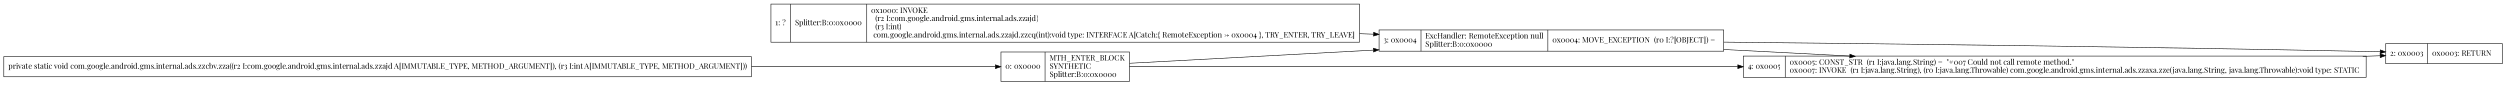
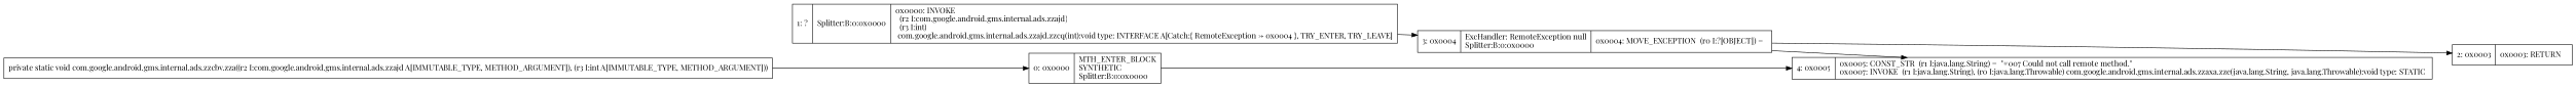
  digraph {
    fontname="Playfair Display"
    rankdir=LR
    node [fontname="Playfair Display" shape=record]
    edge [fontname="Playfair Display"]
    n1 [label="{0\:\ 0x0000|MTH_ENTER_BLOCK\lSYNTHETIC\lSplitter:B:0:0x0000\l}"]
    n2 [label="{3\:\ 0x0004|ExcHandler: RemoteException null\lSplitter:B:0:0x0000\l|0x0004: MOVE_EXCEPTION  (r0 I:?[OBJECT]) =  \l}"]
    n3 [label="{4\:\ 0x0005|0x0005: CONST_STR  (r1 I:java.lang.String) =  \"#007 Could not call remote method.\" \l0x0007: INVOKE  (r1 I:java.lang.String), (r0 I:java.lang.Throwable) com.google.android.gms.internal.ads.zzaxa.zze(java.lang.String, java.lang.Throwable):void type: STATIC \l}"]
-   n4 [label="{1\:\ ?|Splitter:B:0:0x0000\l|0x1000: INVOKE  \l  (r2 I:com.google.android.gms.internal.ads.zzajd)\l  (r3 I:int)\l com.google.android.gms.internal.ads.zzajd.zzcq(int):void type: INTERFACE A[Catch:\{ RemoteException \-\> 0x0004 \}, TRY_ENTER, TRY_LEAVE]\l}"]
+   n4 [label="{1\:\ ?|Splitter:B:0:0x0000\l|0x0000: INVOKE  \l  (r2 I:com.google.android.gms.internal.ads.zzajd)\l  (r3 I:int)\l com.google.android.gms.internal.ads.zzajd.zzcq(int):void type: INTERFACE A[Catch:\{ RemoteException \-\> 0x0004 \}, TRY_ENTER, TRY_LEAVE]\l}"]
    n5 [label="{2\:\ 0x0003|0x0003: RETURN   \l}"]
    n6 [label="{private static void com.google.android.gms.internal.ads.zzcbv.zza((r2 I:com.google.android.gms.internal.ads.zzajd A[IMMUTABLE_TYPE, METHOD_ARGUMENT]), (r3 I:int A[IMMUTABLE_TYPE, METHOD_ARGUMENT])) }"]
-   n1 -> n2
    n1 -> n3
    n2 -> n3
    n2 -> n5
-   n3 -> n5
    n4 -> n2
    n6 -> n1
  }
